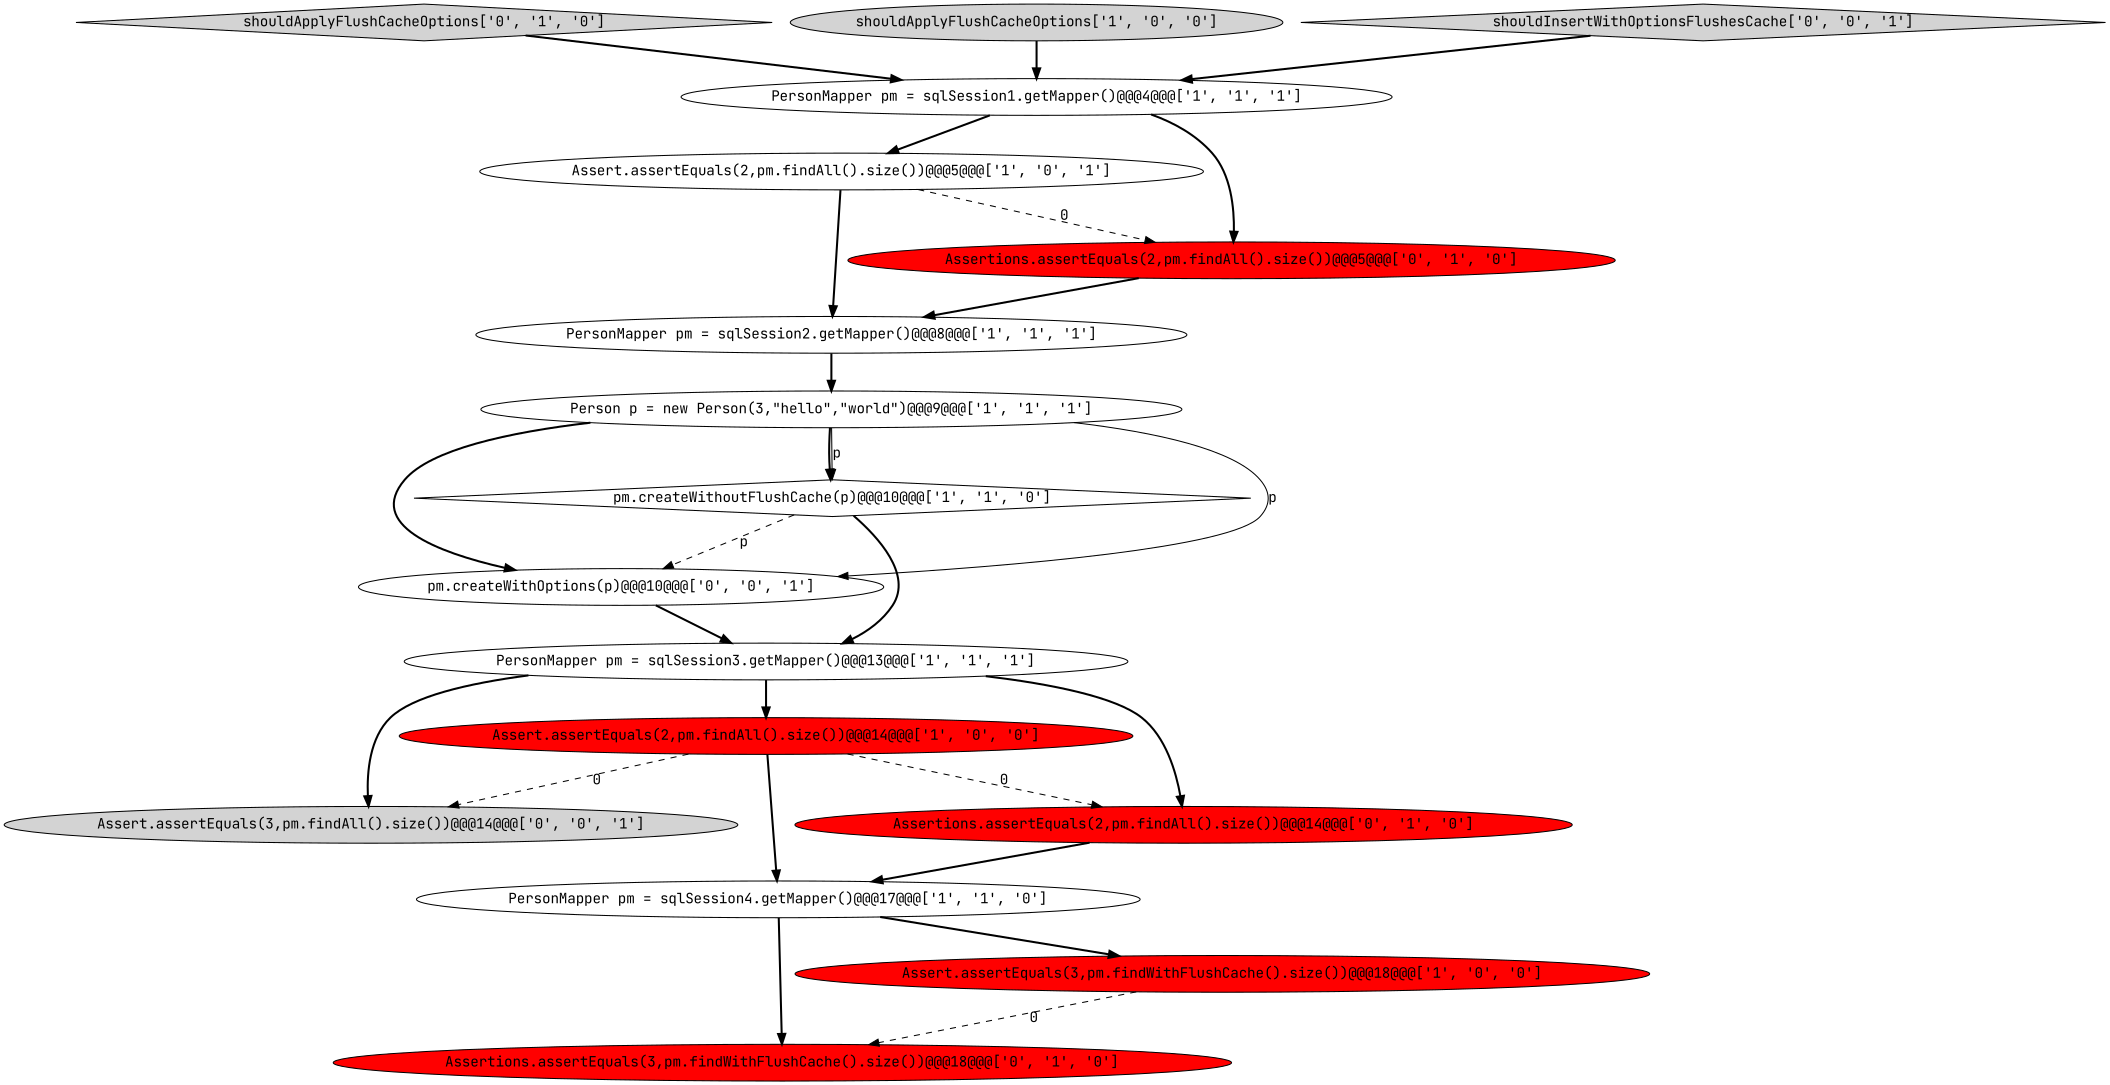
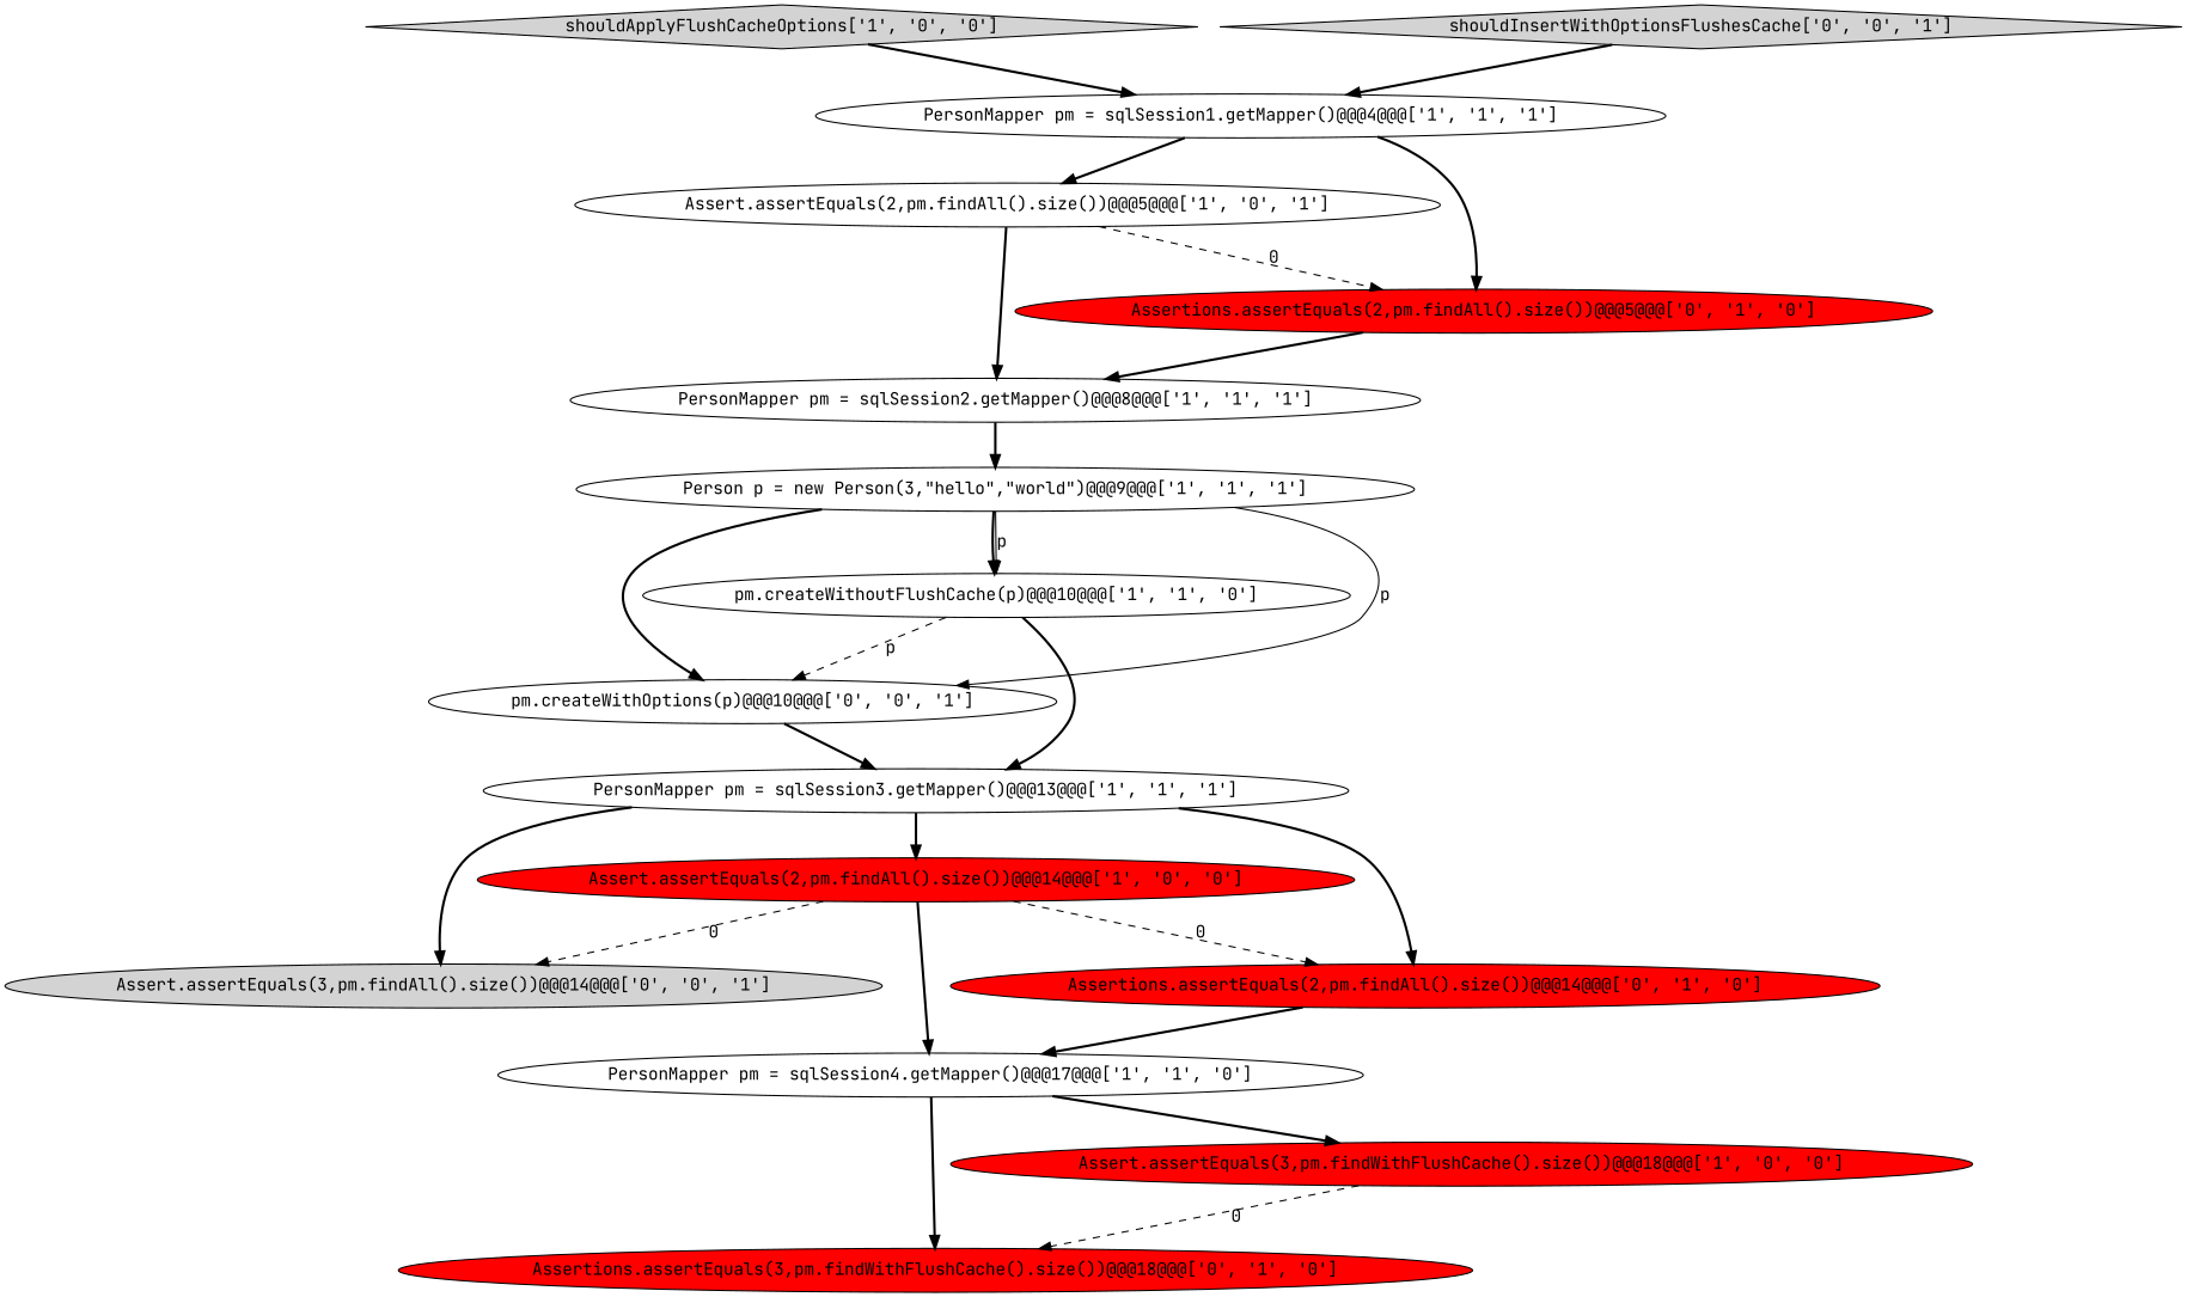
  digraph {
    fontname="JetBrains Mono"
    node [fillcolor=white fontname="JetBrains Mono" shape=ellipse style=filled]
    edge [fontname="JetBrains Mono" style=bold]
    n1 [label="pm.createWithOptions(p)@@@10@@@['0', '0', '1']"]
    n2 [label="PersonMapper pm = sqlSession3.getMapper()@@@13@@@['1', '1', '1']"]
    n3 [fillcolor=red label="Assert.assertEquals(2,pm.findAll().size())@@@14@@@['1', '0', '0']"]
    n4 [fillcolor=red label="Assertions.assertEquals(2,pm.findAll().size())@@@14@@@['0', '1', '0']"]
    n5 [fillcolor=lightgray label="Assert.assertEquals(3,pm.findAll().size())@@@14@@@['0', '0', '1']"]
    n6 [fillcolor=red label="Assertions.assertEquals(3,pm.findWithFlushCache().size())@@@18@@@['0', '1', '0']"]
    n7 [label="PersonMapper pm = sqlSession4.getMapper()@@@17@@@['1', '1', '0']"]
    n8 [fillcolor=red label="Assert.assertEquals(3,pm.findWithFlushCache().size())@@@18@@@['1', '0', '0']"]
    n9 [label="Assert.assertEquals(2,pm.findAll().size())@@@5@@@['1', '0', '1']"]
    n10 [label="PersonMapper pm = sqlSession2.getMapper()@@@8@@@['1', '1', '1']"]
    n11 [fillcolor=red label="Assertions.assertEquals(2,pm.findAll().size())@@@5@@@['0', '1', '0']"]
    n12 [label="Person p = new Person(3,\"hello\",\"world\")@@@9@@@['1', '1', '1']"]
-   n13 [fillcolor=lightgray label="shouldApplyFlushCacheOptions['0', '1', '0']" shape=diamond]
    n14 [label="PersonMapper pm = sqlSession1.getMapper()@@@4@@@['1', '1', '1']"]
-   n15 [label="pm.createWithoutFlushCache(p)@@@10@@@['1', '1', '0']" shape=diamond]
-   n16 [fillcolor=lightgray label="shouldApplyFlushCacheOptions['1', '0', '0']"]
+   n15 [label="pm.createWithoutFlushCache(p)@@@10@@@['1', '1', '0']"]
+   n16 [fillcolor=lightgray label="shouldApplyFlushCacheOptions['1', '0', '0']" shape=diamond]
    n17 [fillcolor=lightgray label="shouldInsertWithOptionsFlushesCache['0', '0', '1']" shape=diamond]
    n1 -> n2
    n2 -> n3
    n2 -> n4
    n2 -> n5
    n3 -> n4 [label=0 style=dashed]
    n3 -> n5 [label=0 style=dashed]
    n3 -> n7
    n4 -> n7
    n7 -> n6
    n7 -> n8
    n8 -> n6 [label=0 style=dashed]
    n9 -> n10
    n9 -> n11 [label=0 style=dashed]
    n10 -> n12
    n11 -> n10
    n12 -> n1 [label=p style=solid]
    n12 -> n1
    n12 -> n15 [label=p style=solid]
    n12 -> n15
-   n13 -> n14
    n14 -> n9
    n14 -> n11
    n15 -> n1 [label=p style=dashed]
    n15 -> n2
    n16 -> n14
    n17 -> n14
  }
